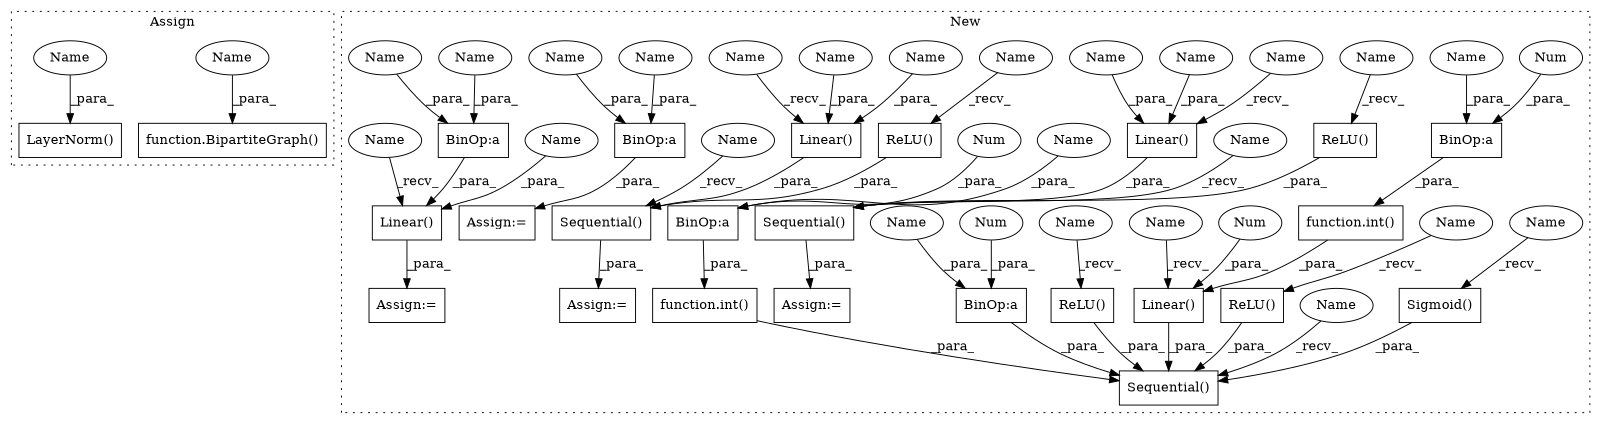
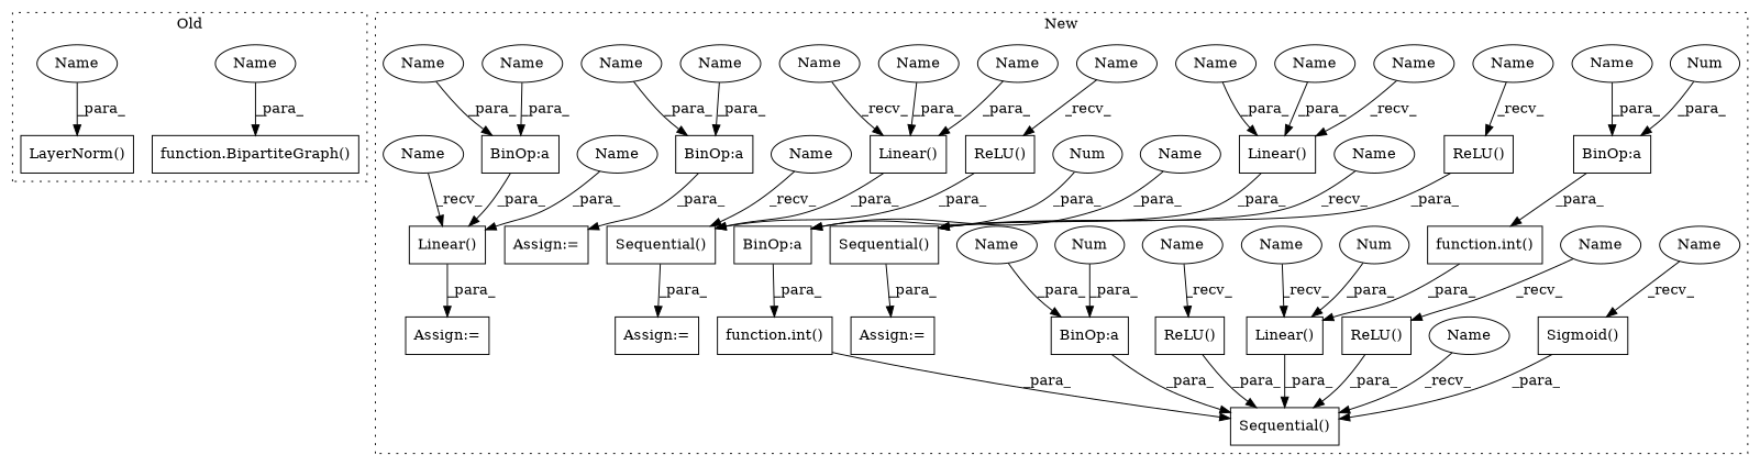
  digraph {
    node [a=87 l=2 s=2326 shape=ellipse]
    n1 [a=75 l="13,1" label="LayerNorm()" s="4745,4776" shape=box]
    n2 [a=75 l="28,10" label="function.BipartiteGraph()" s="5145,5246" shape=box]
    n3 [l=18 label=Name s=5173]
    n4 [l=18 label=Name s=4758]
    n5 [a=75 l="10,1" label="Linear()" s="2430,2479" shape=box]
    n6 [a=68 l=3 label="Assign:=" s=2400 shape=box]
    n7 [a=75 l="27,10" label="Sequential()" s="2061,2338" shape=box]
    n8 [a=82 l=1 label="BinOp:a" s=2231 shape=box]
    n9 [a=75 l="27,10" label="Sequential()" s="2540,2640" shape=box]
    n10 [a=82 l=1 label="BinOp:a" s=2305 shape=box]
    n11 [a=75 l="27,10" label="Sequential()" s="2403,2503" shape=box]
    n12 [a=82 l=1 label="BinOp:a" s=2116 shape=box]
    n13 [a=75 l="4,1" label="function.int()" s="2208,2233" shape=box]
    n14 [a=75 l=12 label="Sigmoid()" shape=box]
    n15 [a=75 l="4,1" label="function.int()" s="2282,2307" shape=box]
    n16 [a=82 l=3 label="BinOp:a" s=2911 shape=box]
    n17 [a=82 l=3 label="BinOp:a" s=2755 shape=box]
    n18 [a=76 l=1 label=Num s=2117]
    n19 [a=76 l=1 label=Num s=2306]
    n20 [a=76 l=1 label=Num s=2232]
    n21 [a=68 l=3 label="Assign:=" s=2537 shape=box]
    n22 [a=68 l=3 label="Assign:=" s=2711 shape=box]
    n23 [a=75 l=9 label="ReLU()" s=2249 shape=box]
    n24 [a=68 l=3 label="Assign:=" s=2867 shape=box]
    n25 [a=75 l=9 label="ReLU()" s=2154 shape=box]
    n26 [a=75 l="10,1" label="Linear()" s="2272,2311" shape=box]
    n27 [a=76 l=1 label=Num s=2310]
    n28 [a=75 l=9 label="ReLU()" s=2631 shape=box]
    n29 [a=75 l="10,1" label="Linear()" s="2567,2616" shape=box]
    n30 [a=75 l=9 label="ReLU()" s=2494 shape=box]
    n31 [a=75 l="23,34" label="Linear()" s="2870,2965" shape=box]
    n32 [label=Name]
    n33 [label=Name s=2061]
    n34 [label=Name s=2430]
    n35 [label=Name s=2494]
    n36 [label=Name s=2403]
    n37 [label=Name s=2631]
    n38 [label=Name s=2154]
    n39 [label=Name s=2272]
    n40 [label=Name s=2540]
    n41 [label=Name s=2249]
    n42 [label=Name s=2567]
    n43 [label=Name s=2870]
    n44 [l=19 label=Name s=2286]
    n45 [l=19 label=Name s=2758]
    n46 [l=19 label=Name s=2597]
    n47 [l=19 label=Name s=2460]
    n48 [l=19 label=Name s=2212]
    n49 [l=19 label=Name s=2914]
    n50 [l=18 label=Name s=2947]
    n51 [l=18 label=Name s=2440]
    n52 [l=18 label=Name s=2737]
    n53 [l=18 label=Name s=2893]
    n54 [l=18 label=Name s=2577]
    n55 [l=18 label=Name s=2098]
    subgraph cluster_1 {
-     label=Assign
+     label=Old
      style=dotted
      n1
      n2
      n3
      n4
    }
    subgraph cluster_2 {
      label=New
      style=dotted
      n5
      n6
      n7
      n8
      n9
      n10
      n11
      n12
      n13
      n14
      n15
      n16
      n17
      n18
      n19
      n20
      n21
      n22
      n23
      n24
      n25
      n26
      n27
      n28
      n29
      n30
      n31
      n32
      n33
      n34
      n35
      n36
      n37
      n38
      n39
      n40
      n41
      n42
      n43
      n44
      n45
      n46
      n47
      n48
      n49
      n50
      n51
      n52
      n53
      n54
      n55
    }
    n3 -> n2 [label=_para_]
    n4 -> n1 [label=_para_]
    n5 -> n11 [label=_para_]
    n8 -> n13 [label=_para_]
    n9 -> n21 [label=_para_]
    n10 -> n15 [label=_para_]
    n11 -> n6 [label=_para_]
    n12 -> n7 [label=_para_]
    n13 -> n7 [label=_para_]
    n14 -> n7 [label=_para_]
    n15 -> n26 [label=_para_]
    n16 -> n31 [label=_para_]
    n17 -> n22 [label=_para_]
    n18 -> n12 [label=_para_]
    n19 -> n10 [label=_para_]
    n20 -> n8 [label=_para_]
    n23 -> n7 [label=_para_]
    n25 -> n7 [label=_para_]
    n26 -> n7 [label=_para_]
    n27 -> n26 [label=_para_]
    n28 -> n9 [label=_para_]
    n29 -> n9 [label=_para_]
    n30 -> n11 [label=_para_]
    n31 -> n24 [label=_para_]
    n32 -> n14 [label=_recv_]
    n33 -> n7 [label=_recv_]
    n34 -> n5 [label=_recv_]
    n35 -> n30 [label=_recv_]
    n36 -> n11 [label=_recv_]
    n37 -> n28 [label=_recv_]
    n38 -> n25 [label=_recv_]
    n39 -> n26 [label=_recv_]
    n40 -> n9 [label=_recv_]
    n41 -> n23 [label=_recv_]
    n42 -> n29 [label=_recv_]
    n43 -> n31 [label=_recv_]
    n44 -> n10 [label=_para_]
    n45 -> n17 [label=_para_]
    n46 -> n29 [label=_para_]
    n47 -> n5 [label=_para_]
    n48 -> n8 [label=_para_]
    n49 -> n16 [label=_para_]
    n50 -> n31 [label=_para_]
    n51 -> n5 [label=_para_]
    n52 -> n17 [label=_para_]
    n53 -> n16 [label=_para_]
    n54 -> n29 [label=_para_]
    n55 -> n12 [label=_para_]
  }
